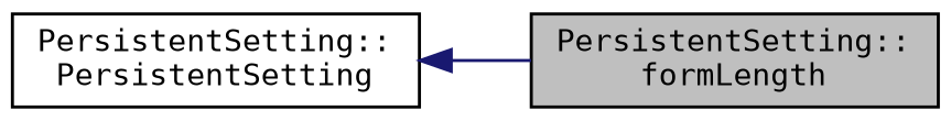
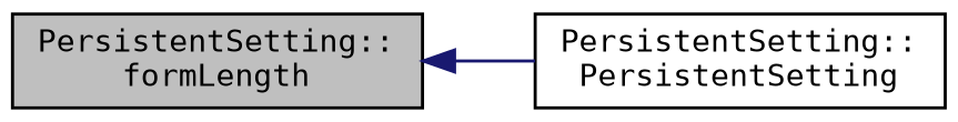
  digraph {
    rankdir=LR
    fontname="DejaVu Sans Mono"
    node [color=black fontname="DejaVu Sans Mono" fontsize=10 shape=record style=filled]
    n1 [fillcolor=grey75 fontcolor=black height=0.2 label="PersistentSetting::\lformLength" width=0.4]
    n2 [fillcolor=white height=0.2 label="PersistentSetting::\lPersistentSetting" width=0.4]
-   n2 -> n1 [color=midnightblue dir=back fontname="DejaVu Sans Mono" fontsize=10 labelfontname=Helvetica labelfontsize=10 style=solid]
+   n1 -> n2 [color=midnightblue dir=back fontname="DejaVu Sans Mono" fontsize=10 labelfontname=Helvetica labelfontsize=10 style=solid]
  }
